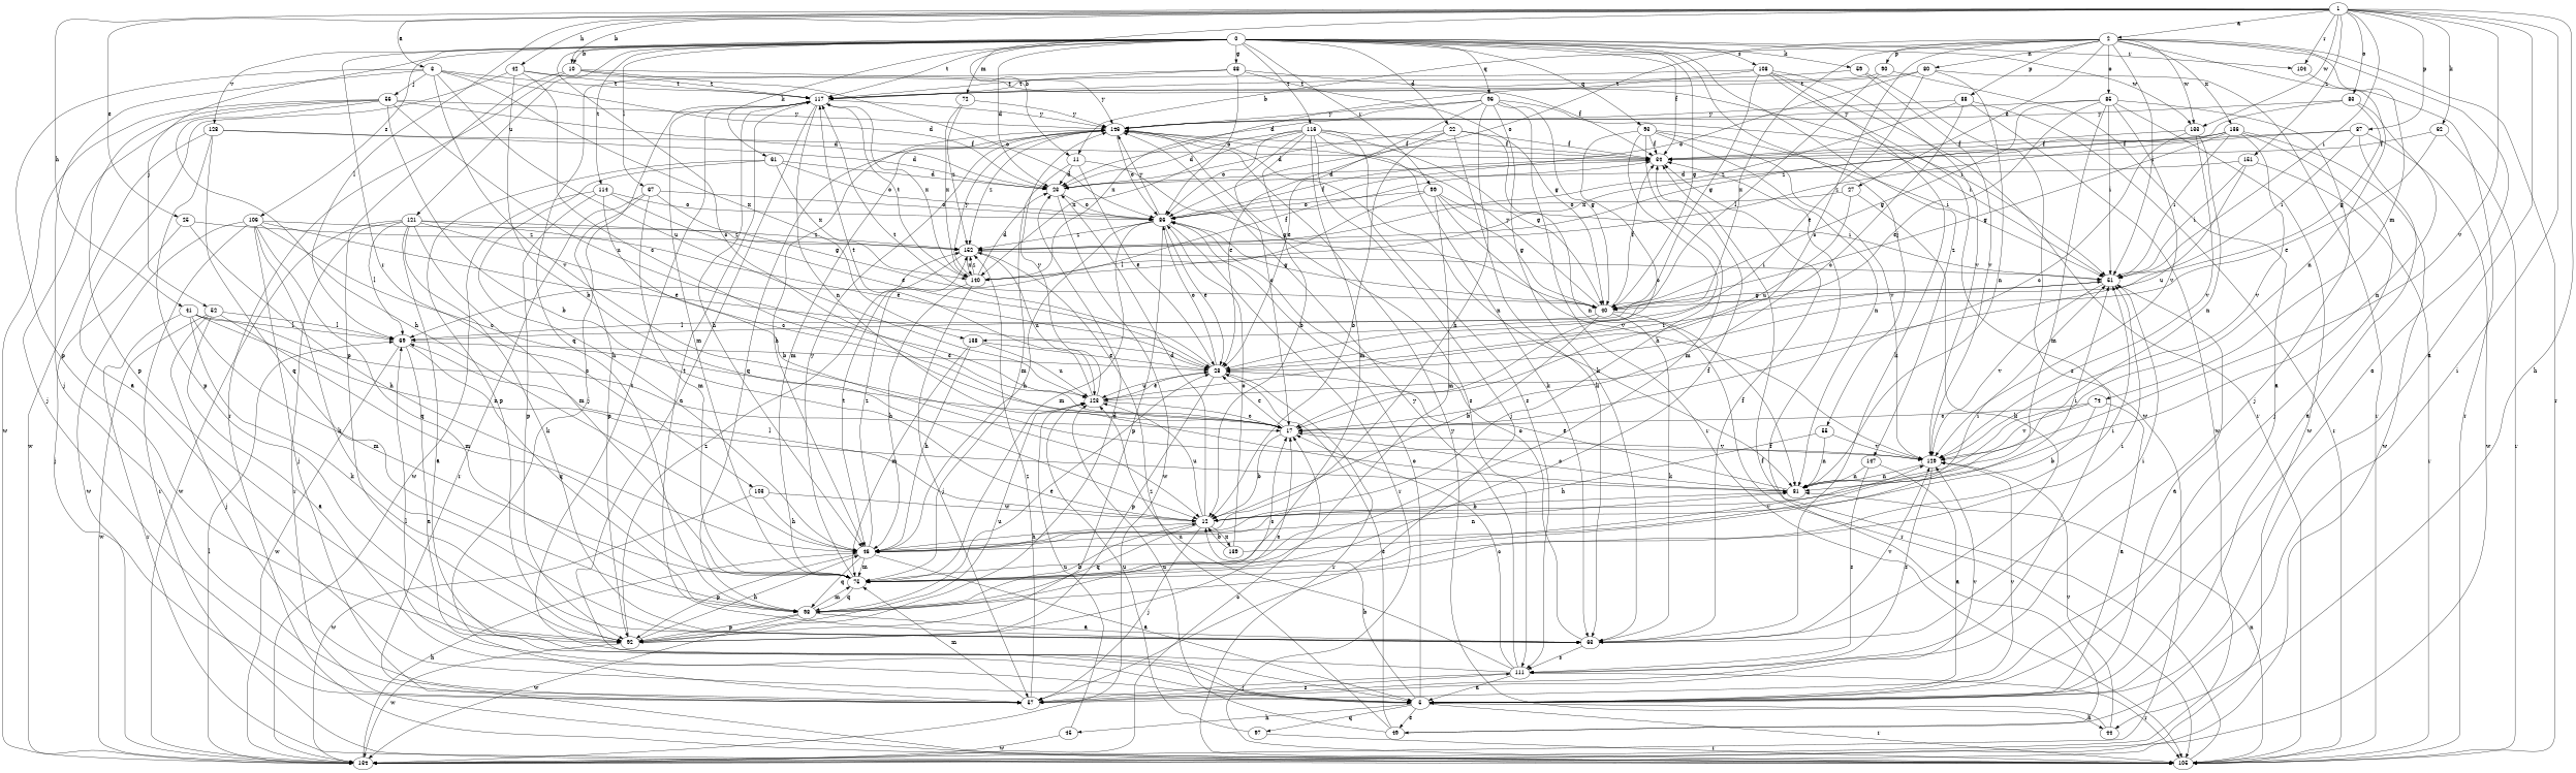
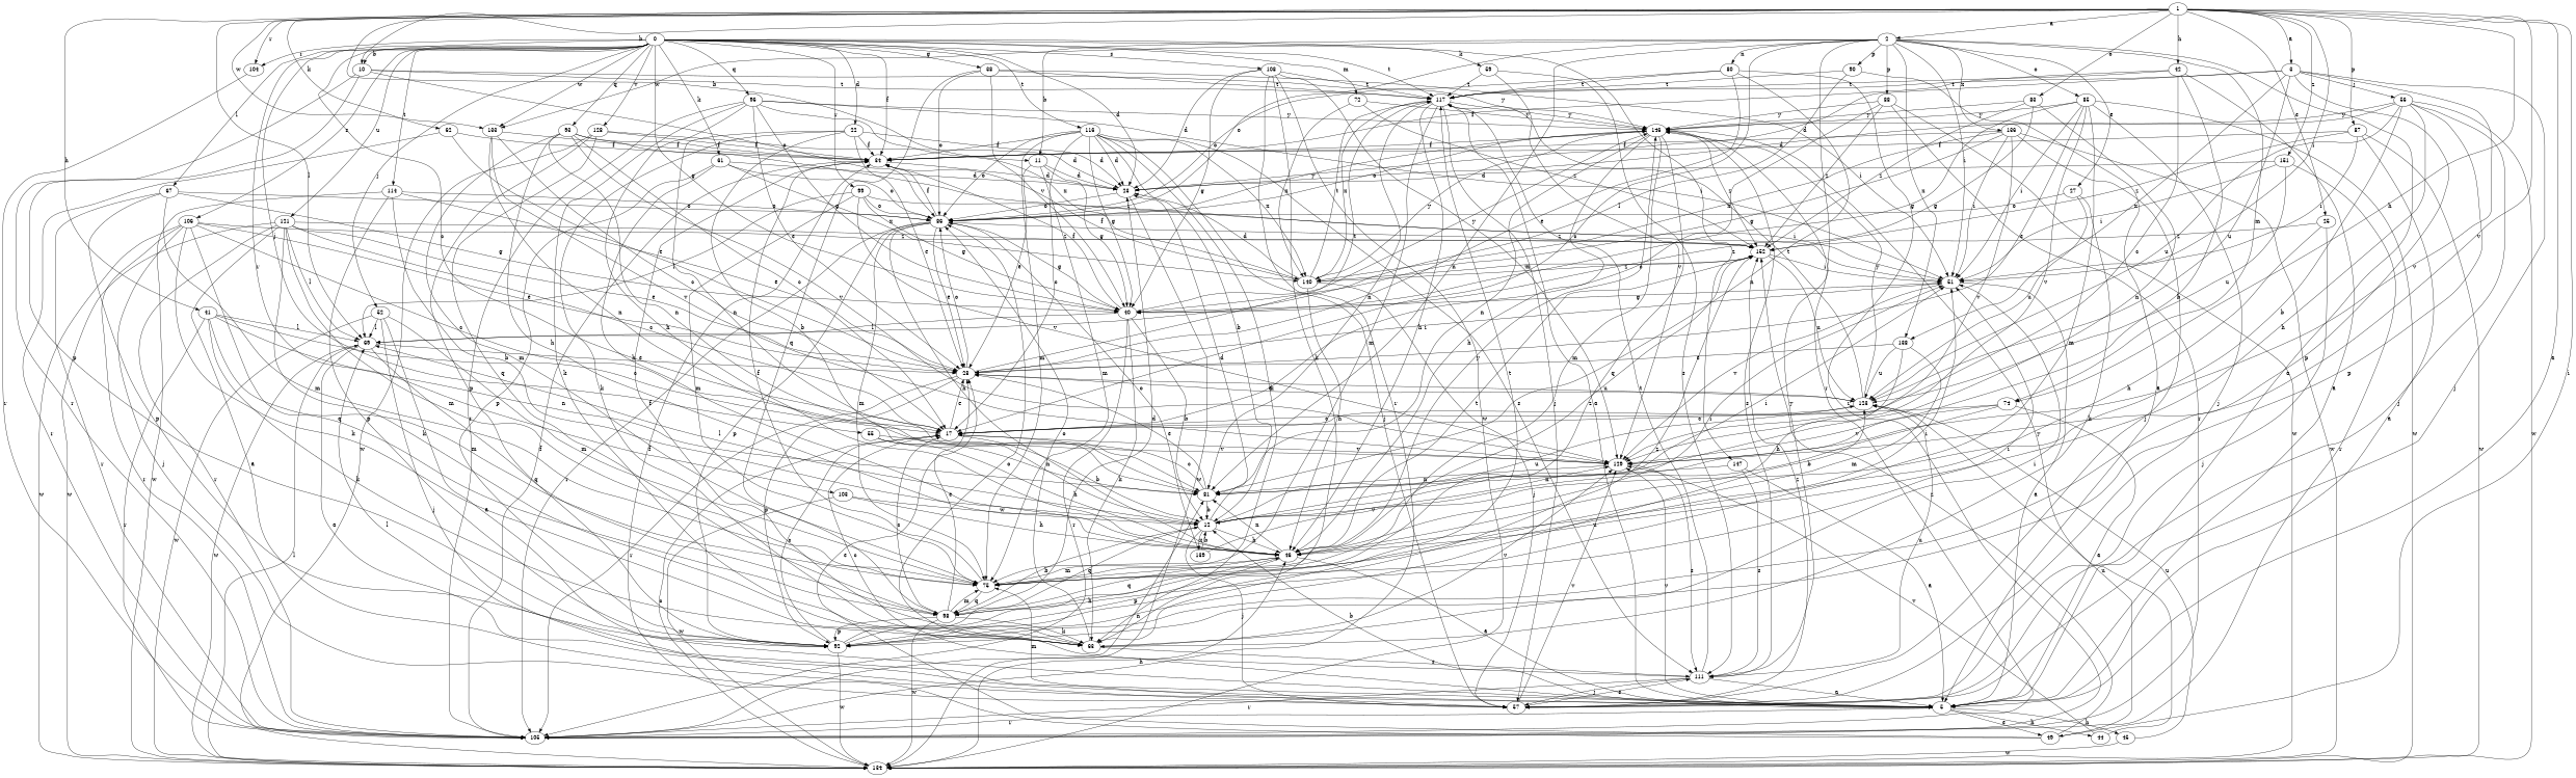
  strict digraph {
    0
    10
    17
    22
    23
    34
    38
    40
    52
    55
    59
    61
    67
    72
    93
    96
    99
    103
    104
    106
    108
    114
    116
    117
    121
    128
    133
    147
    86
    105
    92
    146
    129
    12
    28
    81
    63
    134
    51
    98
    69
    5
    57
    75
    46
    111
    140
    152
    1
    2
    3
    11
    25
    41
    42
    44
    49
    62
    83
    87
    151
    27
    74
    80
    85
    88
    90
    136
    138
    56
    123
    45
-   97
    139
    0 -> 10 [label=b]
    0 -> 17 [label=c]
    0 -> 22 [label=d]
    0 -> 23 [label=d]
    0 -> 34 [label=f]
    0 -> 38 [label=g]
    0 -> 40 [label=g]
    0 -> 52 [label=j]
    0 -> 55 [label=j]
    0 -> 59 [label=k]
    0 -> 61 [label=k]
    0 -> 67 [label=l]
    0 -> 72 [label=m]
    0 -> 93 [label=q]
    0 -> 96 [label=q]
    0 -> 99 [label=r]
    0 -> 103 [label=r]
    0 -> 104 [label=r]
    0 -> 106 [label=s]
    0 -> 108 [label=s]
    0 -> 114 [label=t]
    0 -> 116 [label=t]
    0 -> 117 [label=t]
    0 -> 121 [label=u]
    0 -> 128 [label=v]
    0 -> 133 [label=w]
    0 -> 147 [label=z]
    10 -> 117 [label=t]
    10 -> 86 [label=o]
    10 -> 105 [label=r]
    10 -> 92 [label=p]
    10 -> 146 [label=y]
    17 -> 129 [label=v]
    17 -> 12 [label=b]
    17 -> 28 [label=e]
    22 -> 23 [label=d]
    22 -> 34 [label=f]
    22 -> 12 [label=b]
    22 -> 28 [label=e]
    22 -> 81 [label=n]
    22 -> 63 [label=k]
    23 -> 86 [label=o]
    23 -> 134 [label=w]
    34 -> 23 [label=d]
-   38 -> 40 [label=g]
+   38 -> 40 [label=v]
    38 -> 117 [label=t]
    38 -> 86 [label=o]
    38 -> 51 [label=i]
    38 -> 98 [label=q]
    40 -> 34 [label=f]
    40 -> 105 [label=r]
    40 -> 146 [label=y]
    40 -> 12 [label=b]
    40 -> 63 [label=k]
    40 -> 69 [label=l]
    52 -> 134 [label=w]
    52 -> 69 [label=l]
    52 -> 5 [label=a]
    52 -> 57 [label=j]
    52 -> 75 [label=m]
    55 -> 129 [label=v]
    55 -> 81 [label=n]
    55 -> 46 [label=h]
    59 -> 117 [label=t]
    59 -> 129 [label=v]
    59 -> 111 [label=s]
    61 -> 23 [label=d]
    61 -> 86 [label=o]
    61 -> 92 [label=p]
    61 -> 46 [label=h]
    61 -> 140 [label=x]
    67 -> 40 [label=g]
    67 -> 86 [label=o]
    67 -> 105 [label=r]
    67 -> 92 [label=p]
    67 -> 75 [label=m]
    72 -> 146 [label=y]
    72 -> 140 [label=x]
    72 -> 152 [label=z]
    93 -> 17 [label=c]
    93 -> 34 [label=f]
    93 -> 129 [label=v]
    93 -> 81 [label=n]
    93 -> 51 [label=i]
    93 -> 75 [label=m]
    93 -> 46 [label=h]
    96 -> 40 [label=g]
    96 -> 105 [label=r]
    96 -> 146 [label=y]
    96 -> 28 [label=e]
    96 -> 63 [label=k]
    96 -> 51 [label=i]
    96 -> 46 [label=h]
    96 -> 140 [label=x]
    99 -> 40 [label=g]
    99 -> 86 [label=o]
    99 -> 129 [label=v]
    99 -> 51 [label=i]
    99 -> 69 [label=l]
    99 -> 75 [label=m]
    103 -> 12 [label=w]
    103 -> 134 [label=w]
    103 -> 46 [label=h]
    104 -> 105 [label=r]
    106 -> 17 [label=c]
    106 -> 105 [label=r]
    106 -> 28 [label=e]
    106 -> 63 [label=k]
    106 -> 134 [label=w]
    106 -> 98 [label=q]
    106 -> 57 [label=j]
    106 -> 152 [label=z]
    108 -> 23 [label=d]
    108 -> 40 [label=g]
    108 -> 117 [label=t]
    108 -> 105 [label=r]
    108 -> 129 [label=v]
    108 -> 63 [label=k]
    108 -> 134 [label=w]
    114 -> 86 [label=o]
    114 -> 92 [label=p]
    114 -> 12 [label=b]
    114 -> 28 [label=e]
    114 -> 134 [label=w]
    116 -> 17 [label=c]
    116 -> 23 [label=d]
    116 -> 34 [label=f]
    116 -> 40 [label=g]
    116 -> 86 [label=o]
    116 -> 12 [label=b]
    116 -> 63 [label=k]
    116 -> 57 [label=j]
    116 -> 75 [label=m]
    116 -> 111 [label=s]
    116 -> 140 [label=x]
    117 -> 146 [label=y]
    117 -> 81 [label=n]
    117 -> 5 [label=a]
    117 -> 57 [label=j]
    117 -> 75 [label=m]
    117 -> 46 [label=h]
    117 -> 140 [label=x]
    121 -> 17 [label=c]
    121 -> 105 [label=r]
    121 -> 28 [label=e]
    121 -> 63 [label=k]
    121 -> 134 [label=w]
    121 -> 69 [label=l]
    121 -> 5 [label=a]
    121 -> 75 [label=m]
    121 -> 152 [label=z]
    128 -> 23 [label=d]
    128 -> 34 [label=f]
    128 -> 92 [label=p]
    128 -> 134 [label=w]
    128 -> 98 [label=q]
    133 -> 17 [label=c]
    133 -> 34 [label=f]
    133 -> 129 [label=v]
    133 -> 81 [label=n]
    147 -> 81 [label=n]
    147 -> 5 [label=a]
    147 -> 111 [label=s]
    86 -> 34 [label=f]
    86 -> 40 [label=g]
    86 -> 105 [label=r]
    86 -> 92 [label=p]
    86 -> 146 [label=y]
    86 -> 28 [label=e]
    86 -> 75 [label=m]
    86 -> 46 [label=h]
    86 -> 152 [label=z]
    105 -> 34 [label=f]
    105 -> 81 [label=n]
    92 -> 17 [label=c]
    92 -> 23 [label=d]
    92 -> 134 [label=w]
    92 -> 46 [label=h]
    92 -> 152 [label=z]
    92 -> 123 [label=u]
    146 -> 34 [label=f]
    146 -> 86 [label=o]
    146 -> 81 [label=n]
    146 -> 98 [label=q]
    146 -> 75 [label=m]
    146 -> 46 [label=h]
    146 -> 111 [label=s]
    146 -> 152 [label=z]
    129 -> 81 [label=n]
    129 -> 111 [label=s]
    12 -> 23 [label=d]
    12 -> 51 [label=i]
    12 -> 98 [label=q]
    12 -> 69 [label=l]
    12 -> 57 [label=j]
    12 -> 46 [label=h]
    12 -> 123 [label=u]
    12 -> 139 [label=x]
    28 -> 117 [label=t]
    28 -> 86 [label=o]
    28 -> 105 [label=r]
    28 -> 92 [label=p]
    28 -> 51 [label=i]
    28 -> 123 [label=u]
    81 -> 17 [label=c]
    81 -> 12 [label=b]
    81 -> 28 [label=e]
    63 -> 34 [label=f]
    63 -> 117 [label=t]
    63 -> 86 [label=o]
    63 -> 129 [label=v]
    63 -> 51 [label=i]
    63 -> 111 [label=s]
    134 -> 17 [label=c]
    134 -> 69 [label=l]
    134 -> 46 [label=h]
    51 -> 40 [label=g]
    51 -> 129 [label=v]
    51 -> 5 [label=a]
    98 -> 17 [label=c]
    98 -> 92 [label=p]
    98 -> 12 [label=b]
    98 -> 28 [label=e]
-   98 -> 63 [label=a]
+   98 -> 63 [label=k]
    98 -> 134 [label=w]
    98 -> 51 [label=i]
    98 -> 75 [label=m]
    69 -> 28 [label=e]
    69 -> 134 [label=w]
    69 -> 98 [label=q]
    69 -> 5 [label=a]
    5 -> 86 [label=o]
    5 -> 105 [label=r]
    5 -> 129 [label=v]
    5 -> 12 [label=b]
    5 -> 69 [label=l]
    5 -> 44 [label=h]
    5 -> 49 [label=e]
    5 -> 45 [label=h]
-   5 -> 97 [label=q]
    57 -> 129 [label=v]
    57 -> 75 [label=m]
    57 -> 111 [label=s]
    57 -> 152 [label=z]
    75 -> 34 [label=f]
    75 -> 146 [label=y]
    75 -> 51 [label=i]
    75 -> 98 [label=q]
    46 -> 92 [label=p]
    46 -> 81 [label=n]
    46 -> 51 [label=i]
    46 -> 98 [label=q]
    46 -> 5 [label=a]
    46 -> 75 [label=m]
    46 -> 152 [label=z]
    111 -> 17 [label=c]
    111 -> 117 [label=t]
    111 -> 105 [label=r]
    111 -> 146 [label=y]
    111 -> 5 [label=a]
    111 -> 57 [label=j]
    111 -> 123 [label=u]
    140 -> 23 [label=d]
    140 -> 34 [label=f]
    140 -> 117 [label=t]
    140 -> 146 [label=y]
    140 -> 57 [label=j]
    140 -> 46 [label=h]
    140 -> 152 [label=z]
    152 -> 51 [label=i]
    152 -> 46 [label=t]
    152 -> 140 [label=x]
    152 -> 123 [label=u]
    1 -> 10 [label=b]
    1 -> 104 [label=r]
    1 -> 133 [label=w]
    1 -> 129 [label=v]
    1 -> 51 [label=i]
    1 -> 69 [label=l]
    1 -> 5 [label=a]
    1 -> 2 [label=a]
    1 -> 3 [label=a]
    1 -> 11 [label=b]
    1 -> 25 [label=e]
    1 -> 41 [label=h]
    1 -> 42 [label=h]
-   1 -> 44 [label=h]
+   1 -> 74 [label=h]
    1 -> 49 [label=i]
    1 -> 62 [label=k]
    1 -> 83 [label=o]
    1 -> 87 [label=p]
    1 -> 151 [label=z]
    2 -> 17 [label=c]
    2 -> 133 [label=w]
    2 -> 86 [label=o]
    2 -> 105 [label=r]
    2 -> 81 [label=n]
    2 -> 51 [label=i]
    2 -> 5 [label=a]
    2 -> 11 [label=b]
    2 -> 27 [label=e]
    2 -> 74 [label=m]
    2 -> 80 [label=n]
    2 -> 85 [label=o]
    2 -> 88 [label=p]
    2 -> 90 [label=p]
    2 -> 136 [label=x]
    2 -> 138 [label=x]
    3 -> 23 [label=d]
    3 -> 117 [label=t]
    3 -> 92 [label=p]
    3 -> 129 [label=v]
    3 -> 57 [label=j]
    3 -> 138 [label=x]
    3 -> 56 [label=j]
    3 -> 123 [label=u]
    11 -> 23 [label=d]
    11 -> 40 [label=g]
    11 -> 28 [label=e]
    11 -> 75 [label=m]
    25 -> 57 [label=j]
    25 -> 46 [label=h]
    25 -> 152 [label=z]
    41 -> 17 [label=c]
    41 -> 105 [label=r]
    41 -> 81 [label=n]
    41 -> 63 [label=k]
    41 -> 69 [label=l]
    41 -> 75 [label=m]
    42 -> 17 [label=c]
    42 -> 34 [label=f]
    42 -> 117 [label=t]
    42 -> 12 [label=b]
    42 -> 5 [label=a]
    44 -> 146 [label=y]
    44 -> 129 [label=v]
    49 -> 34 [label=f]
    49 -> 28 [label=e]
    49 -> 152 [label=z]
    49 -> 123 [label=u]
    62 -> 34 [label=f]
    62 -> 105 [label=r]
    62 -> 28 [label=e]
    83 -> 40 [label=g]
    83 -> 146 [label=y]
    83 -> 81 [label=n]
    83 -> 152 [label=z]
    87 -> 34 [label=f]
    87 -> 134 [label=w]
    87 -> 51 [label=i]
    87 -> 5 [label=a]
    87 -> 152 [label=z]
    151 -> 23 [label=d]
    151 -> 105 [label=r]
    151 -> 51 [label=i]
    151 -> 123 [label=u]
    27 -> 86 [label=o]
    27 -> 63 [label=k]
    27 -> 123 [label=u]
    74 -> 17 [label=c]
    74 -> 129 [label=v]
    74 -> 12 [label=b]
    74 -> 5 [label=a]
    80 -> 117 [label=t]
    80 -> 86 [label=o]
    80 -> 105 [label=r]
    80 -> 28 [label=e]
    80 -> 81 [label=n]
    85 -> 40 [label=g]
    85 -> 146 [label=y]
    85 -> 129 [label=v]
    85 -> 28 [label=e]
    85 -> 134 [label=w]
    85 -> 51 [label=i]
    85 -> 57 [label=j]
    85 -> 75 [label=m]
    88 -> 17 [label=c]
    88 -> 105 [label=r]
    88 -> 146 [label=y]
    88 -> 134 [label=w]
    88 -> 152 [label=z]
    90 -> 117 [label=t]
    90 -> 69 [label=l]
    90 -> 5 [label=a]
    136 -> 34 [label=f]
    136 -> 40 [label=g]
    136 -> 129 [label=v]
    136 -> 134 [label=w]
    136 -> 51 [label=i]
    136 -> 57 [label=j]
    136 -> 140 [label=x]
    138 -> 28 [label=e]
    138 -> 75 [label=m]
    138 -> 46 [label=h]
    138 -> 123 [label=u]
    56 -> 23 [label=d]
    56 -> 92 [label=p]
    56 -> 146 [label=y]
    56 -> 12 [label=b]
    56 -> 134 [label=w]
    56 -> 57 [label=j]
    56 -> 46 [label=h]
    56 -> 123 [label=u]
    123 -> 17 [label=c]
    123 -> 117 [label=t]
    123 -> 146 [label=y]
    123 -> 28 [label=e]
    45 -> 134 [label=w]
    45 -> 123 [label=u]
-   97 -> 105 [label=r]
-   97 -> 123 [label=u]
    139 -> 86 [label=o]
    139 -> 129 [label=v]
    139 -> 12 [label=b]
  }
